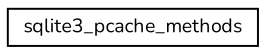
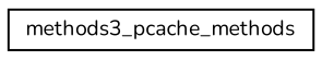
  digraph {
    rankdir=LR
    fontname=Nunito
-   n1 [color=black fillcolor=white fontname=Nunito fontsize=10 height=0.2 label=sqlite3_pcache_methods shape=record style=filled width=0.4]
+   n1 [color=black fillcolor=white fontname=Nunito fontsize=10 height=0.2 label=methods3_pcache_methods shape=record style=filled width=0.4]
  }
